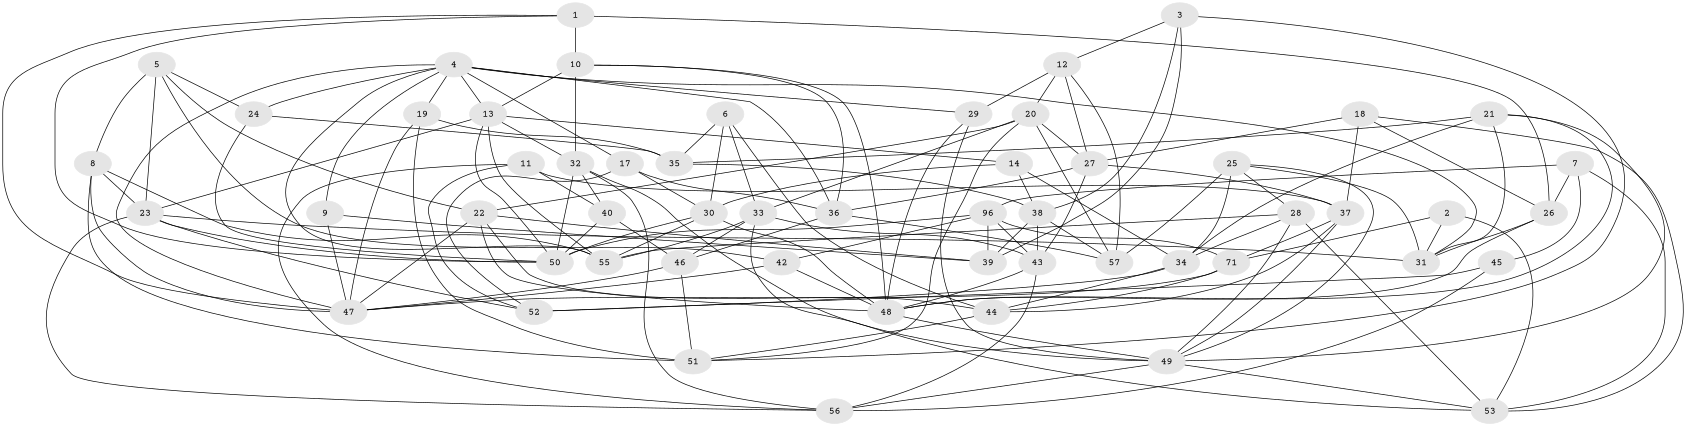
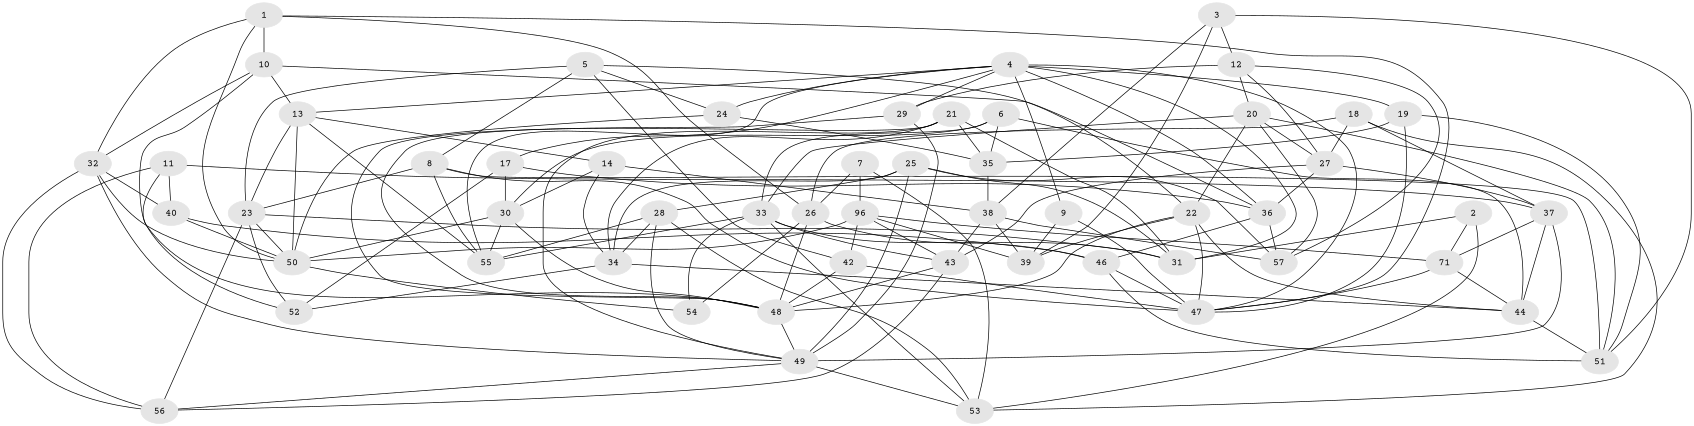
  graph {
    fontname="Courier Prime"
    node [color=gray90 fontname="Courier Prime" style=filled]
    edge [fontname="Courier Prime" weight=1.0]
    1
    10
    26
    32
    47
    50
    13
    36
    48
    31
+   54
    40
    56
    49
    2
    n16 [label=71]
    53
    44
    3
    12
    38
    39
    51
    29
    20
    27
    57
    43
    4
    9
    17
    19
    24
    55
    23
    14
    30
    52
    35
    46
    5
    8
    22
    42
    6
    33
    7
    n48 [label=96]
-   45
    11
    37
    34
    18
    21
    25
    28
    1 -- 10 [weight=2.0]
    1 -- 26
-   13 -- 32
+   1 -- 32
    1 -- 47
    1 -- 50
    10 -- 32
    10 -- 13
    10 -- 36
    10 -- 48
    26 -- 48
    26 -- 31
+   26 -- 54
    32 -- 50
    32 -- 40
    32 -- 56
    32 -- 49
+   50 -- 54
    13 -- 50
    13 -- 55
    13 -- 23
    13 -- 14
    36 -- 57
    36 -- 46
    48 -- 49
    40 -- 50
    40 -- 46
    49 -- 56
    49 -- 53
    2 -- 31
    2 -- n16 [weight=2.0]
    2 -- 53
    n16 -- 47
    n16 -- 44
    44 -- 51
    3 -- 12
    3 -- 38
    3 -- 39
    3 -- 51
    12 -- 29 [weight=2.0]
    12 -- 20
    12 -- 27
    12 -- 57
    38 -- 39
    38 -- 57
    38 -- 43
    29 -- 48
    29 -- 49 [weight=2.0]
    20 -- 51
    20 -- 27
    20 -- 57
    20 -- 22
    20 -- 33
    27 -- 36
    27 -- 43
    27 -- 37
    43 -- 48
    43 -- 56
    4 -- 47
    4 -- 13
    4 -- 36
    4 -- 31
    4 -- 29
    4 -- 9
    4 -- 17
    4 -- 19
    4 -- 24
    4 -- 55
    9 -- 47
    9 -- 39 [weight=2.0]
    17 -- 36
    17 -- 30
    17 -- 52
    19 -- 47
    19 -- 51
    19 -- 35
    24 -- 50 [weight=2.0]
    24 -- 35 [weight=2.0]
    23 -- 50
    23 -- 31
    23 -- 56
    23 -- 52
    14 -- 38
    14 -- 30
    14 -- 34
    30 -- 50
    30 -- 48
    30 -- 55
    35 -- 38
    46 -- 47
    46 -- 51
    5 -- 24
    5 -- 23
    5 -- 8 [weight=2.0]
    5 -- 22
    5 -- 42
    8 -- 47
    8 -- 51
    8 -- 55
    8 -- 23
    22 -- 47
    22 -- 48
    22 -- 44
    22 -- 39
    42 -- 47 [weight=2.0]
    42 -- 48
    6 -- 44
    6 -- 30
    6 -- 35
    6 -- 33
+   33 -- 54
    33 -- 53
    33 -- 43
    33 -- 55
    33 -- 46 [weight=2.0]
    7 -- 26
    7 -- 53
    7 -- n48
-   7 -- 45
    n48 -- 50
    n48 -- n16
    n48 -- 39
    n48 -- 43
    n48 -- 42
-   45 -- 56
-   45 -- 52 [weight=2.0]
    11 -- 40
    11 -- 56
    11 -- 52
    11 -- 37
    37 -- 49
    37 -- n16
    37 -- 44
    34 -- 44
    34 -- 52
    18 -- 26
    18 -- 53
    18 -- 27
    18 -- 37
    21 -- 48 [weight=2.0]
    21 -- 31
    21 -- 49
    21 -- 35
    21 -- 34
    25 -- 31
    25 -- 49
    25 -- 57 [weight=2.0]
    25 -- 34
    25 -- 28
    28 -- 49
    28 -- 53
    28 -- 55
    28 -- 34
  }
